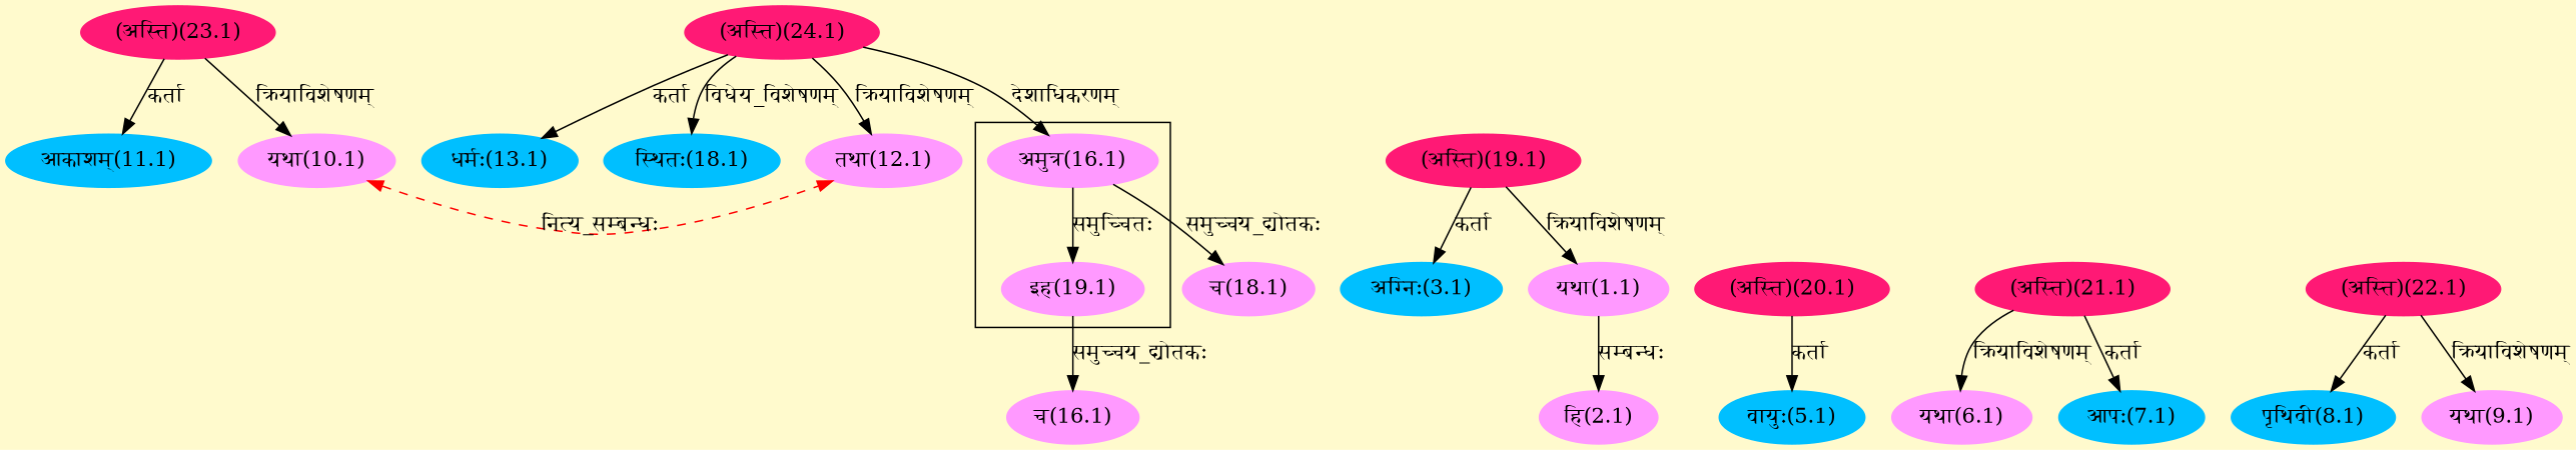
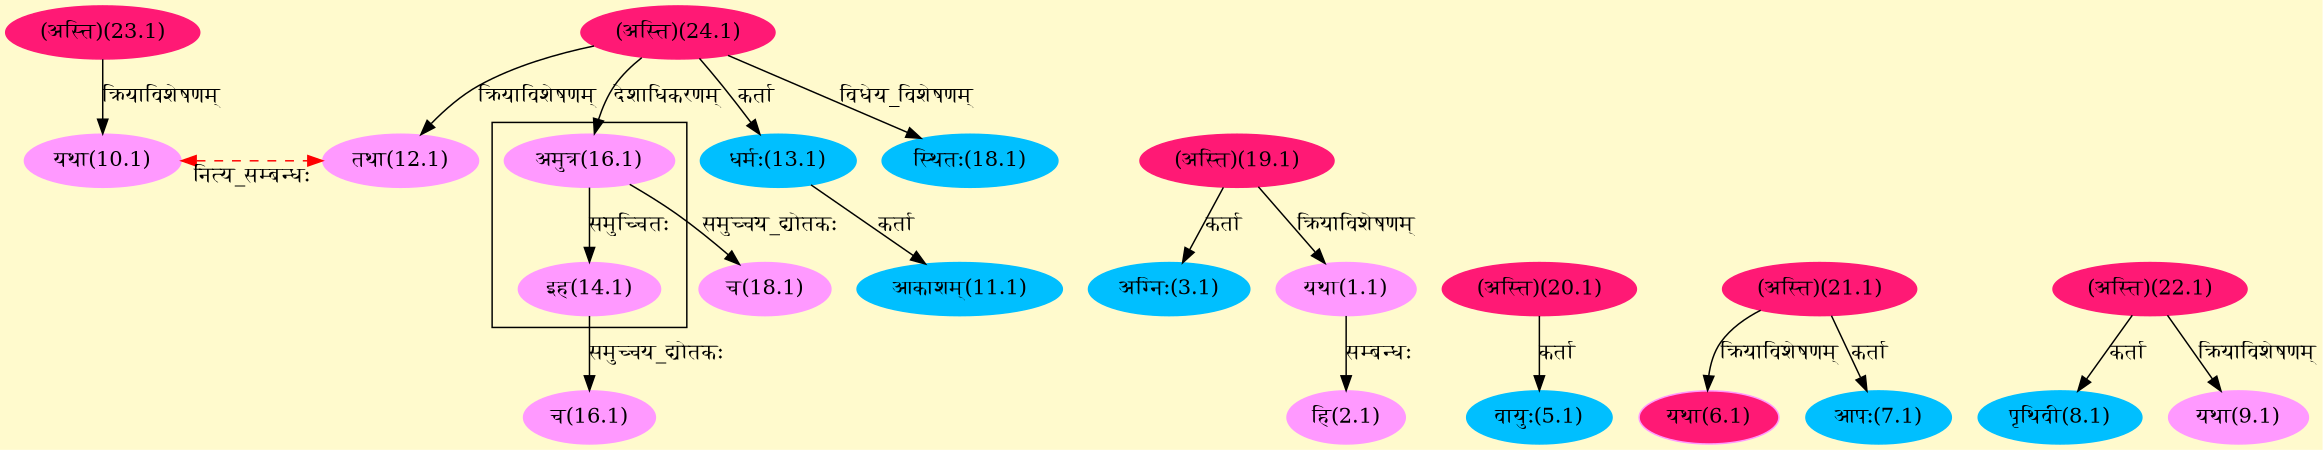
  digraph {
    bgcolor=lemonchiffon1
    compound=true
    rankdir=BT
    node [color="#FF99FF" style=filled]
    edge [dir=back]
    n1 [label="यथा(10.1)"]
    n2 [label="तथा(12.1)"]
-   n3 [label="इह(19.1)"]
+   n3 [label="इह(14.1)"]
    n4 [label="अमुत्र(16.1)"]
    n5 [color="#FF1975" label="(अस्ति)(23.1)"]
    n6 [color="#FF1975" label="(अस्ति)(24.1)"]
    n7 [label="यथा(1.1)"]
    n8 [color="#FF1975" label="(अस्ति)(19.1)"]
    n9 [label="हि(2.1)"]
    n10 [color="#00BFFF" label="अग्निः(3.1)"]
    n11 [color="#FF1975" label="(अस्ति)(20.1)"]
    n12 [color="#00BFFF" label="वायुः(5.1)"]
-   n13 [label="यथा(6.1)"]
+   n13 [label="यथा(6.1)" fillcolor="#FF1975"]
    n14 [color="#FF1975" label="(अस्ति)(21.1)"]
    n15 [color="#00BFFF" label="आपः(7.1)"]
    n16 [color="#00BFFF" label="पृथिवी(8.1)"]
    n17 [color="#FF1975" label="(अस्ति)(22.1)"]
    n18 [label="यथा(9.1)"]
    n19 [color="#00BFFF" label="आकाशम्(11.1)"]
    n20 [color="#00BFFF" label="धर्मः(13.1)"]
    n21 [label="च(16.1)"]
    n22 [label="च(18.1)"]
    n23 [color="#00BFFF" label="स्थितः(18.1)"]
    subgraph sub_1 {
      rank=same
      n1
      n2
    }
    subgraph cluster_2 {
      n3
      n4
    }
    n1 -> n2 [color=red dir=both label="नित्य_सम्बन्धः" style=dashed]
    n1 -> n5 [label="क्रियाविशेषणम्"]
    n2 -> n6 [label="क्रियाविशेषणम्"]
    n3 -> n4 [label="समुच्चितः"]
    n4 -> n6 [label="देशाधिकरणम्"]
    n7 -> n8 [label="क्रियाविशेषणम्"]
    n9 -> n7 [label="सम्बन्धः"]
    n10 -> n8 [label="कर्ता"]
    n12 -> n11 [label="कर्ता"]
    n13 -> n14 [label="क्रियाविशेषणम्"]
    n15 -> n14 [label="कर्ता"]
    n16 -> n17 [label="कर्ता"]
    n18 -> n17 [label="क्रियाविशेषणम्"]
-   n19 -> n5 [label="कर्ता"]
+   n19 -> n20 [label="कर्ता"]
    n20 -> n6 [label="कर्ता"]
    n21 -> n3 [label="समुच्चय_द्योतकः"]
    n22 -> n4 [label="समुच्चय_द्योतकः"]
    n23 -> n6 [label="विधेय_विशेषणम्"]
  }
